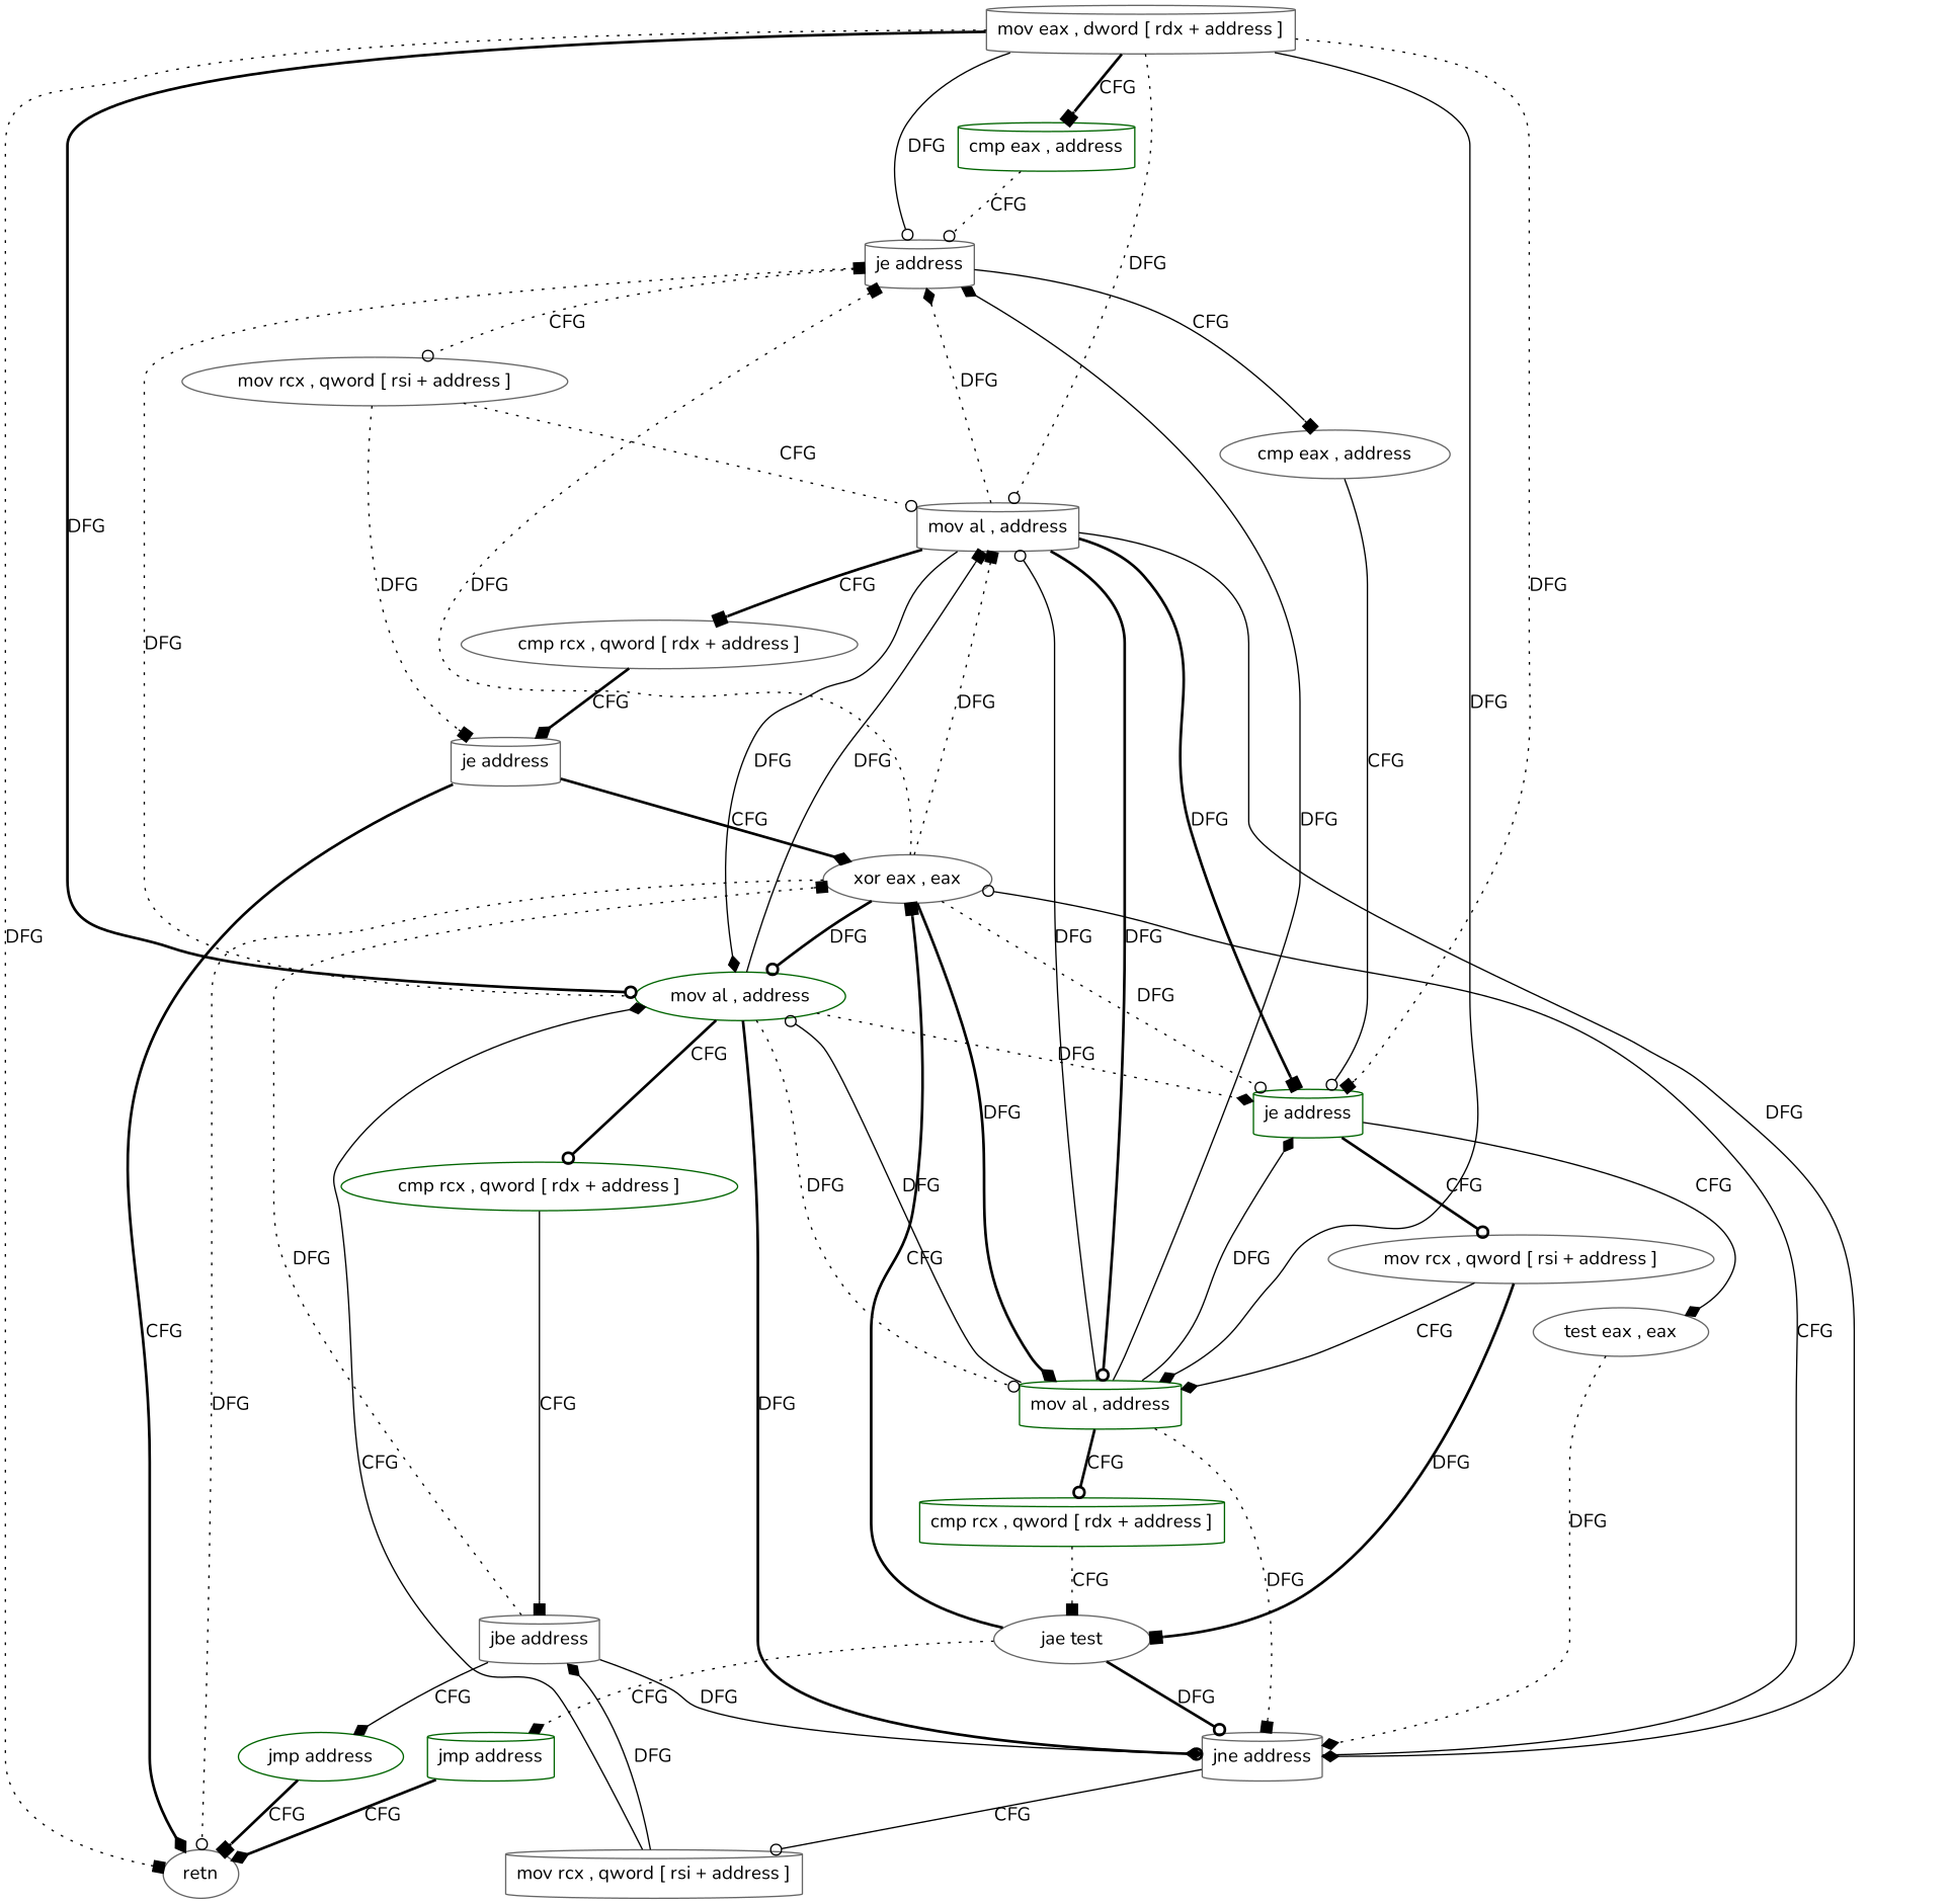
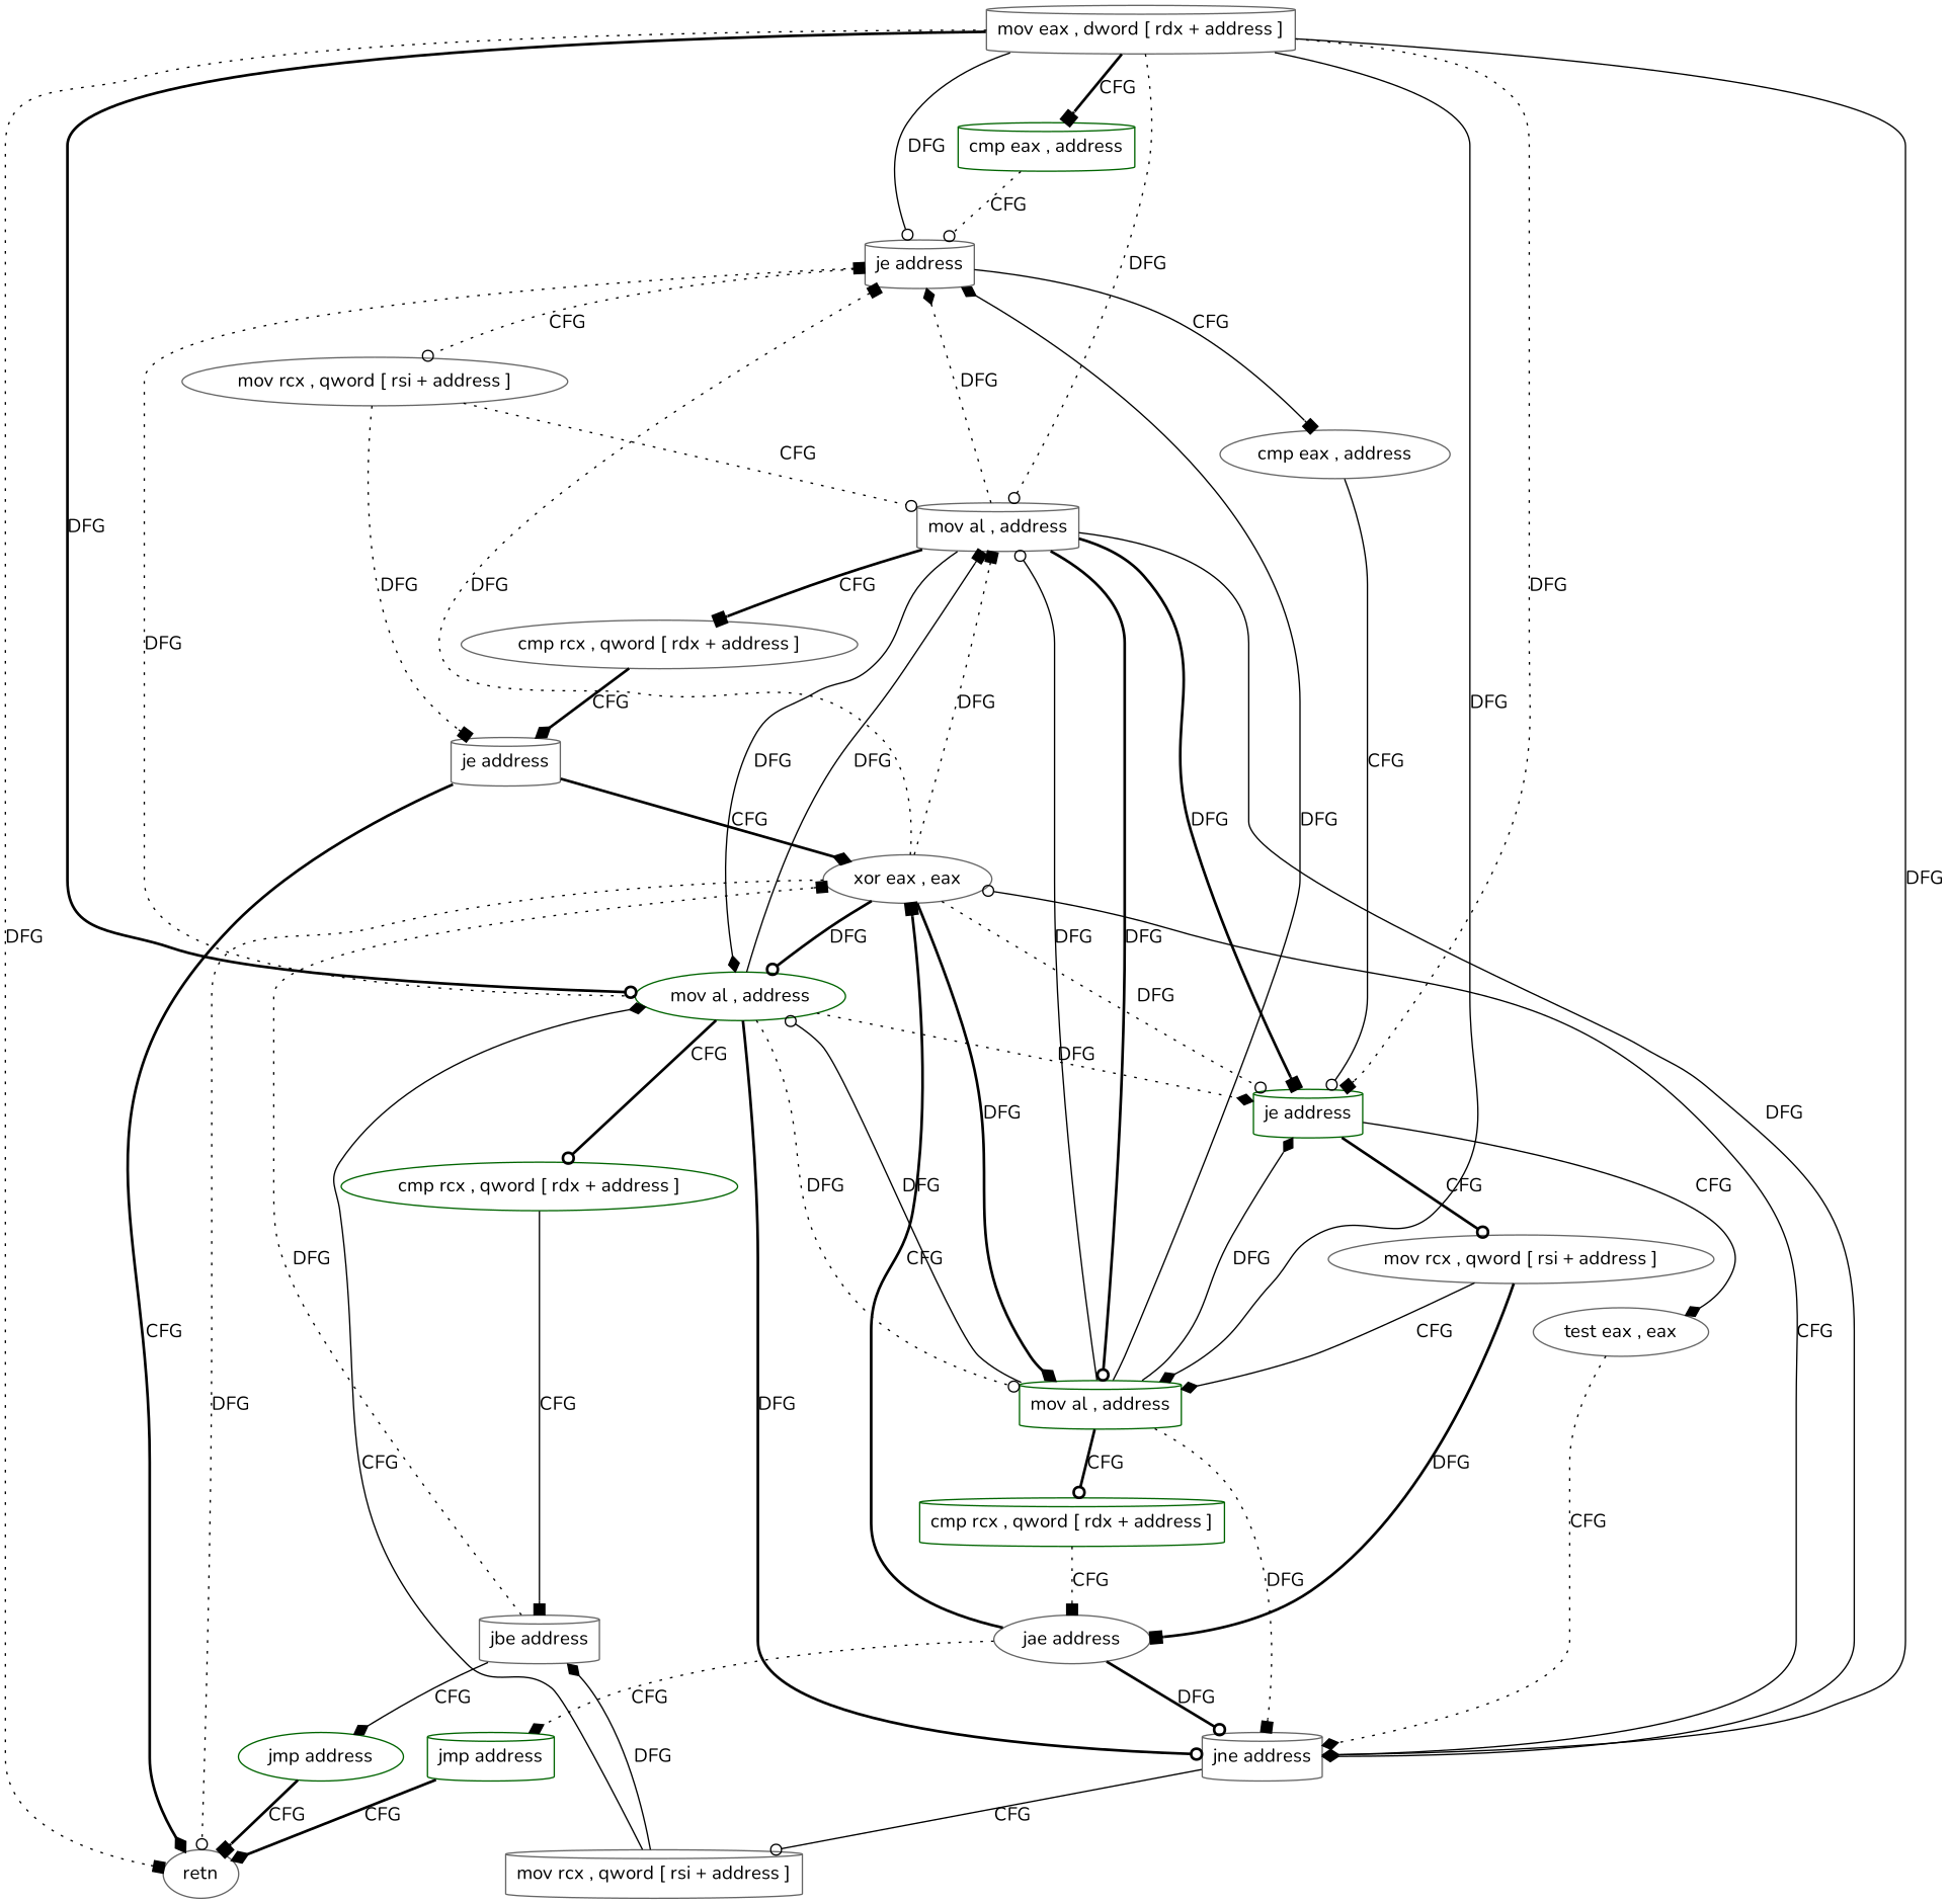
  digraph {
    fontname=Nunito
    node [color=gray40 fontname=Nunito shape=cylinder]
    edge [arrowhead=odot fontname=Nunito style=solid]
    n1 [label="mov eax , dword [ rdx + address ]"]
    n2 [color=darkgreen label="cmp eax , address"]
    n3 [label="je address"]
    n4 [label="mov al , address"]
    n5 [label=retn shape=ellipse]
    n6 [color=darkgreen label="je address"]
    n7 [color=darkgreen label="mov al , address"]
    n8 [label="jne address"]
    n9 [color=darkgreen label="mov al , address" shape=ellipse]
    n10 [label="mov rcx , qword [ rsi + address ]" shape=ellipse]
    n11 [label="cmp eax , address" shape=ellipse]
    n12 [label="cmp rcx , qword [ rdx + address ]" shape=ellipse]
    n13 [label="mov rcx , qword [ rsi + address ]" shape=ellipse]
    n14 [label="test eax , eax" shape=ellipse]
    n15 [color=darkgreen label="cmp rcx , qword [ rdx + address ]"]
    n16 [label="xor eax , eax" shape=ellipse]
    n17 [label="mov rcx , qword [ rsi + address ]"]
    n18 [color=darkgreen label="cmp rcx , qword [ rdx + address ]" shape=ellipse]
    n19 [label="je address"]
-   n20 [label="jae test" shape=ellipse]
+   n20 [label="jae address" shape=ellipse]
    n21 [color=darkgreen label="jmp address"]
    n22 [label="jbe address"]
    n23 [color=darkgreen label="jmp address" shape=ellipse]
    n1 -> n2 [arrowhead=box label=CFG style=bold]
    n1 -> n3 [label=DFG]
    n1 -> n4 [label=DFG style=dotted]
    n1 -> n5 [arrowhead=box label=DFG style=dotted]
    n1 -> n6 [arrowhead=box label=DFG style=dotted]
    n1 -> n7 [arrowhead=diamond label=DFG]
-   n22 -> n8 [arrowhead=diamond label=DFG]
+   n1 -> n8 [arrowhead=diamond label=DFG]
    n1 -> n9 [label=DFG style=bold]
    n2 -> n3 [label=CFG style=dotted]
    n3 -> n10 [label=CFG style=dotted]
    n3 -> n11 [arrowhead=box label=CFG]
    n4 -> n3 [arrowhead=diamond label=DFG style=dotted]
    n4 -> n6 [arrowhead=box label=DFG style=bold]
    n4 -> n7 [label=DFG style=bold]
    n4 -> n8 [arrowhead=diamond label=DFG]
    n4 -> n9 [arrowhead=diamond label=DFG]
    n4 -> n12 [arrowhead=box label=CFG style=bold]
    n6 -> n13 [label=CFG style=bold]
    n6 -> n14 [arrowhead=diamond label=CFG]
    n7 -> n3 [arrowhead=diamond label=DFG]
    n7 -> n4 [label=DFG]
    n7 -> n6 [arrowhead=diamond label=DFG]
    n7 -> n8 [arrowhead=box label=DFG style=dotted]
    n7 -> n9 [label=DFG]
    n7 -> n15 [label=CFG style=bold]
    n8 -> n16 [label=CFG]
    n8 -> n17 [label=CFG]
    n9 -> n3 [arrowhead=box label=DFG style=dotted]
    n9 -> n4 [arrowhead=box label=DFG]
    n9 -> n6 [arrowhead=diamond label=DFG style=dotted]
    n9 -> n7 [label=DFG style=dotted]
    n9 -> n8 [label=DFG style=bold]
    n9 -> n18 [label=CFG style=bold]
    n10 -> n4 [label=CFG style=dotted]
    n10 -> n19 [arrowhead=box label=DFG style=dotted]
    n11 -> n6 [label=CFG]
    n12 -> n19 [arrowhead=diamond label=CFG style=bold]
    n13 -> n7 [arrowhead=diamond label=CFG]
    n13 -> n20 [arrowhead=box label=DFG style=bold]
-   n14 -> n8 [arrowhead=diamond label=DFG style=dotted]
+   n14 -> n8 [arrowhead=diamond label=CFG style=dotted]
    n15 -> n20 [arrowhead=box label=CFG style=dotted]
    n16 -> n3 [arrowhead=box label=DFG style=dotted]
    n16 -> n4 [arrowhead=box label=DFG style=dotted]
    n16 -> n5 [label=DFG style=dotted]
    n16 -> n6 [label=DFG style=dotted]
    n16 -> n7 [arrowhead=diamond label=DFG style=bold]
    n16 -> n9 [label=DFG style=bold]
    n17 -> n9 [arrowhead=diamond label=CFG]
    n17 -> n22 [arrowhead=diamond label=DFG]
    n18 -> n22 [arrowhead=box label=CFG]
    n19 -> n5 [arrowhead=diamond label=CFG style=bold]
    n19 -> n16 [arrowhead=diamond label=CFG style=bold]
    n20 -> n8 [label=DFG style=bold]
    n20 -> n16 [arrowhead=box label=CFG style=bold]
    n20 -> n21 [arrowhead=diamond label=CFG style=dotted]
    n21 -> n5 [arrowhead=diamond label=CFG style=bold]
    n22 -> n16 [arrowhead=box label=DFG style=dotted]
    n22 -> n23 [arrowhead=diamond label=CFG]
    n23 -> n5 [arrowhead=box label=CFG style=bold]
  }
